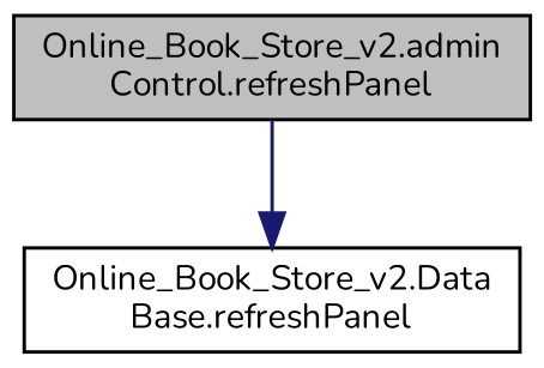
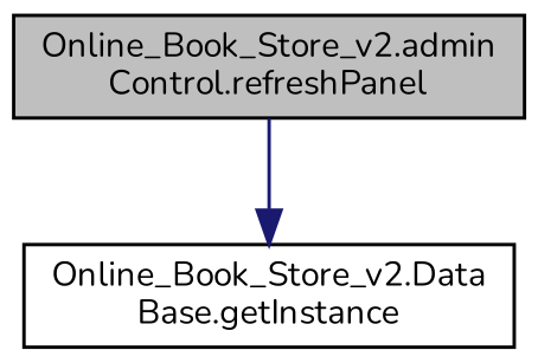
  digraph {
    rankdir=TB
    fontname=Nunito
    node [color=black fontname=Nunito fontsize=10 shape=record style=filled]
    n1 [fillcolor=grey75 fontcolor=black height=0.2 label="Online_Book_Store_v2.admin\lControl.refreshPanel" width=0.4]
-   n2 [fillcolor=white height=0.2 label="Online_Book_Store_v2.Data\lBase.refreshPanel" width=0.4]
+   n2 [fillcolor=white height=0.2 label="Online_Book_Store_v2.Data\lBase.getInstance" width=0.4]
    n1 -> n2 [color=midnightblue fontname=Nunito fontsize=10 labelfontname=Helvetica labelfontsize=10 style=solid]
  }
